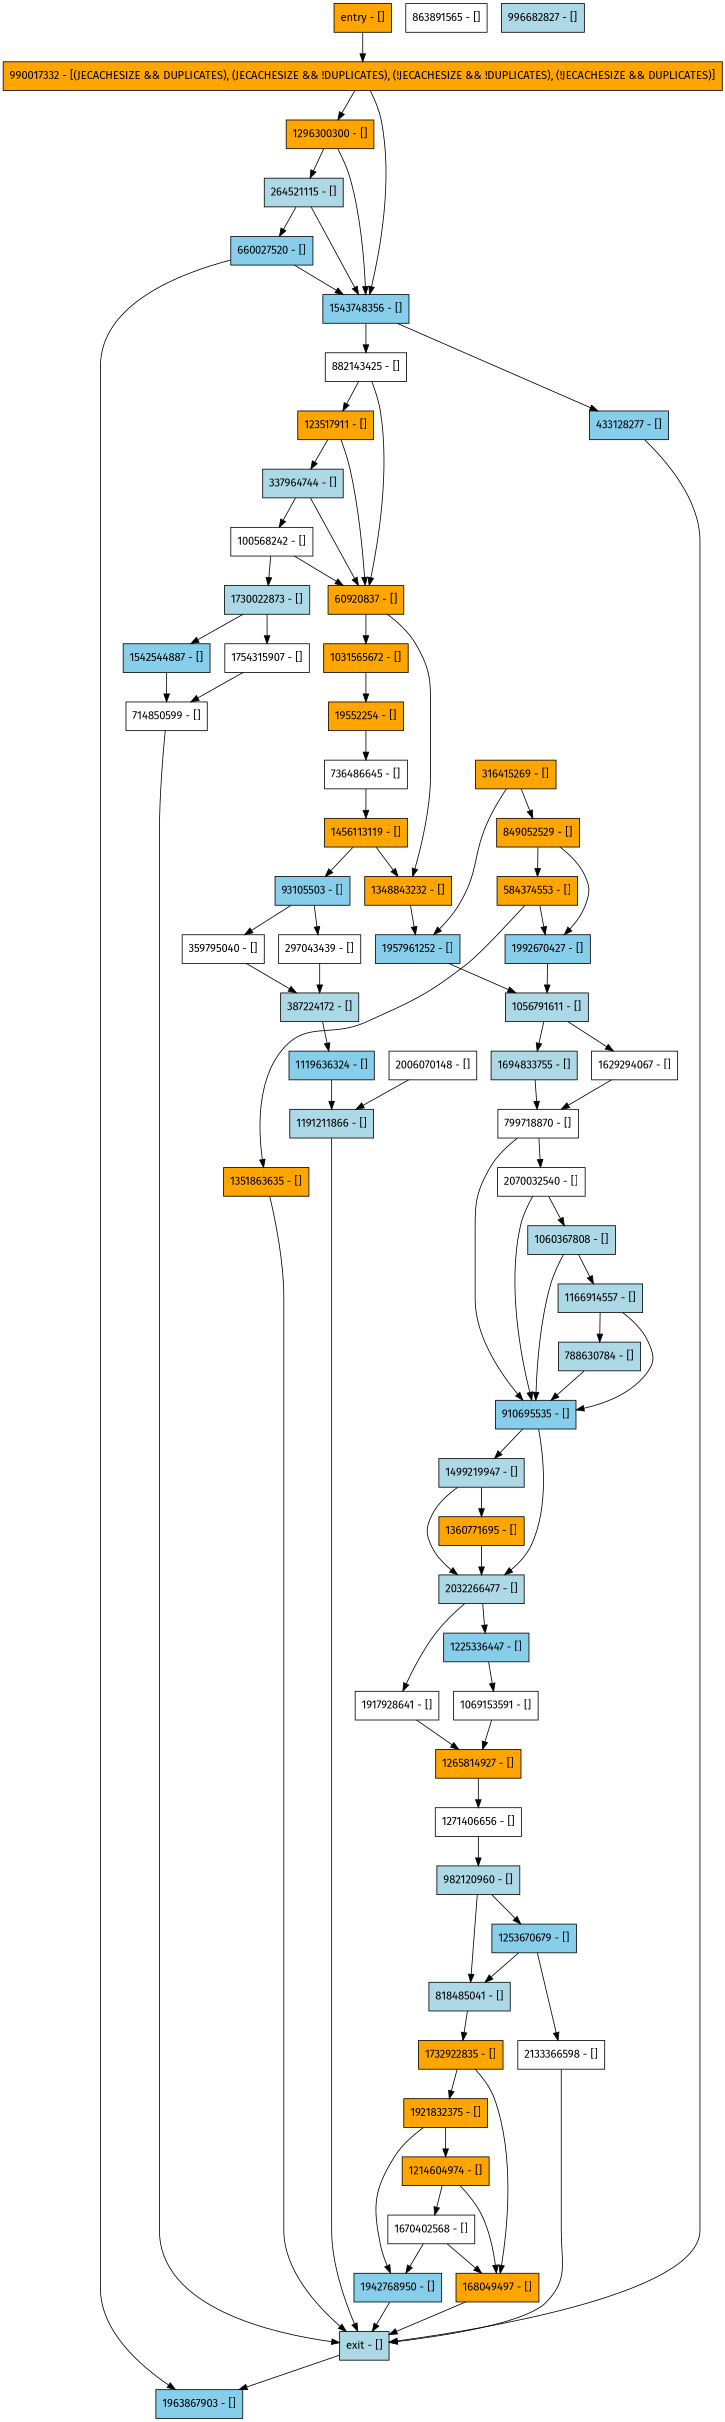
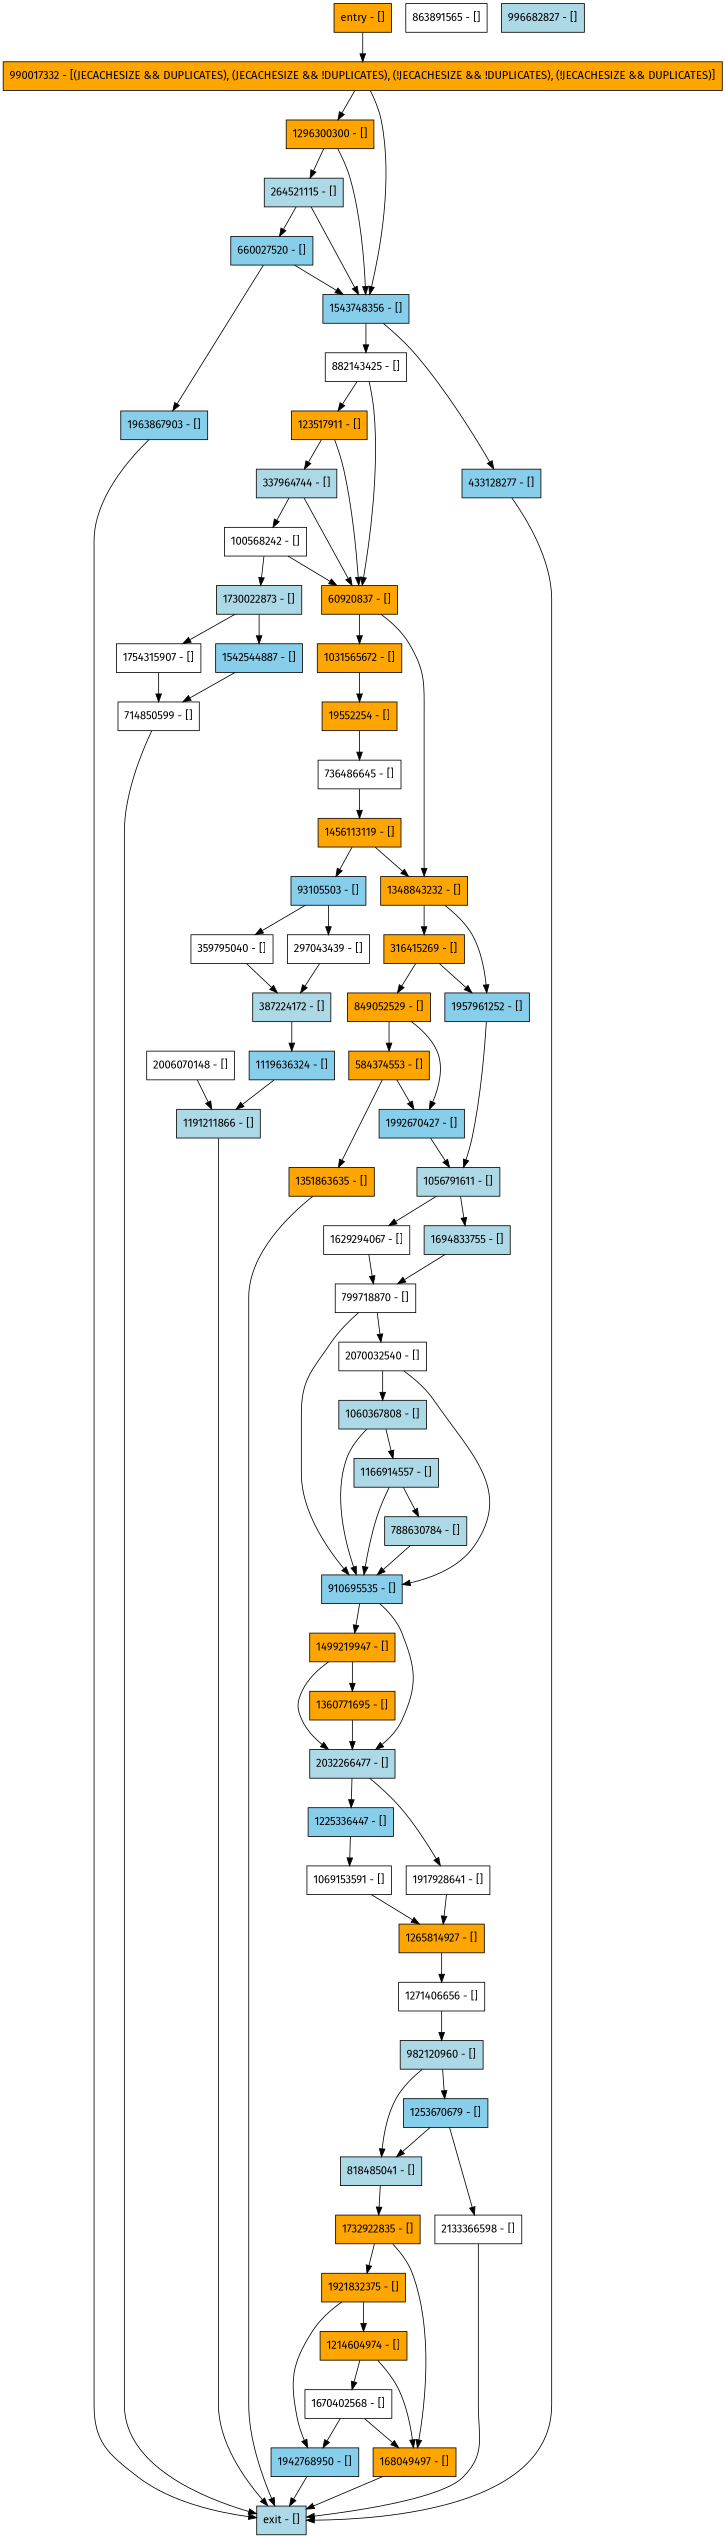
  digraph {
    fontname="Fira Sans"
    node [fillcolor=orange fontname="Fira Sans" shape=record style=filled]
    edge [fontname="Fira Sans"]
    n1 [fillcolor=white label="1271406656 - []"]
    n2 [fillcolor=lightblue label="982120960 - []"]
    n3 [label="1732922835 - []"]
    n4 [label="168049497 - []"]
    n5 [label="1921832375 - []"]
    n6 [fillcolor=lightblue label="818485041 - []"]
    n7 [fillcolor=skyblue label="1253670679 - []"]
    n8 [label="1456113119 - []"]
    n9 [fillcolor=skyblue label="93105503 - []"]
    n10 [label="1348843232 - []"]
    n11 [fillcolor=white label="1069153591 - []"]
    n12 [label="1265814927 - []"]
    n13 [fillcolor=white label="863891565 - []"]
    n14 [fillcolor=white label="359795040 - []"]
    n15 [fillcolor=white label="297043439 - []"]
    n16 [fillcolor=lightblue label="387224172 - []"]
    n17 [label="1031565672 - []"]
    n18 [label="19552254 - []"]
    n19 [fillcolor=white label="736486645 - []"]
    n20 [fillcolor=skyblue label="1119636324 - []"]
    n21 [fillcolor=skyblue label="1942768950 - []"]
    n22 [fillcolor=lightblue label="exit - []"]
    n23 [fillcolor=skyblue label="1542544887 - []"]
    n24 [fillcolor=white label="714850599 - []"]
    n25 [fillcolor=skyblue label="433128277 - []"]
    n26 [fillcolor=white label="1917928641 - []"]
    n27 [fillcolor=lightblue label="1166914557 - []"]
    n28 [fillcolor=skyblue label="910695535 - []"]
    n29 [fillcolor=lightblue label="788630784 - []"]
    n30 [fillcolor=lightblue label="2032266477 - []"]
-   n31 [fillcolor=lightblue label="1499219947 - []"]
+   n31 [label="1499219947 - []"]
    n32 [fillcolor=skyblue label="1957961252 - []"]
    n33 [label="316415269 - []"]
    n34 [fillcolor=lightblue label="996682827 - []"]
    n35 [fillcolor=skyblue label="1992670427 - []"]
    n36 [fillcolor=lightblue label="1056791611 - []"]
    n37 [fillcolor=lightblue label="1694833755 - []"]
    n38 [fillcolor=white label="1629294067 - []"]
    n39 [label="584374553 - []"]
    n40 [label="1351863635 - []"]
    n41 [fillcolor=white label="799718870 - []"]
    n42 [fillcolor=white label="2070032540 - []"]
    n43 [label="849052529 - []"]
    n44 [label="entry - []"]
    n45 [label="990017332 - [(JECACHESIZE && DUPLICATES), (JECACHESIZE && !DUPLICATES), (!JECACHESIZE && !DUPLICATES), (!JECACHESIZE && DUPLICATES)]"]
    n46 [fillcolor=skyblue label="1543748356 - []"]
    n47 [label="1296300300 - []"]
    n48 [label="1214604974 - []"]
    n49 [fillcolor=lightblue label="264521115 - []"]
    n50 [fillcolor=skyblue label="660027520 - []"]
    n51 [fillcolor=white label="882143425 - []"]
    n52 [fillcolor=skyblue label="1963867903 - []"]
    n53 [label="60920837 - []"]
    n54 [label="123517911 - []"]
    n55 [fillcolor=lightblue label="337964744 - []"]
    n56 [fillcolor=white label="100568242 - []"]
    n57 [fillcolor=lightblue label="1730022873 - []"]
    n58 [fillcolor=white label="2133366598 - []"]
    n59 [fillcolor=skyblue label="1225336447 - []"]
    n60 [label="1360771695 - []"]
    n61 [fillcolor=lightblue label="1060367808 - []"]
    n62 [fillcolor=white label="1754315907 - []"]
    n63 [fillcolor=white label="1670402568 - []"]
    n64 [fillcolor=lightblue label="1191211866 - []"]
    n65 [fillcolor=white label="2006070148 - []"]
    n1 -> n2
    n2 -> n6
    n2 -> n7
    n3 -> n4
    n3 -> n5
    n4 -> n22
    n5 -> n21
    n5 -> n48
    n6 -> n3
    n7 -> n6
    n7 -> n58
    n8 -> n9
    n8 -> n10
    n9 -> n14
    n9 -> n15
    n10 -> n32
+   n10 -> n33
    n11 -> n12
    n12 -> n1
    n14 -> n16
    n15 -> n16
    n16 -> n20
    n17 -> n18
    n18 -> n19
    n19 -> n8
    n20 -> n64
    n21 -> n22
    n23 -> n24
    n24 -> n22
    n25 -> n22
    n26 -> n12
    n27 -> n28
    n27 -> n29
    n28 -> n30
    n28 -> n31
    n29 -> n28
    n30 -> n26
    n30 -> n59
    n31 -> n30
    n31 -> n60
    n32 -> n36
    n33 -> n32
    n33 -> n43
    n35 -> n36
    n36 -> n37
    n36 -> n38
    n37 -> n41
    n38 -> n41
    n39 -> n35
    n39 -> n40
    n40 -> n22
    n41 -> n28
    n41 -> n42
    n42 -> n28
    n42 -> n61
    n43 -> n35
    n43 -> n39
    n44 -> n45
    n45 -> n46
    n45 -> n47
    n46 -> n25
    n46 -> n51
    n47 -> n46
    n47 -> n49
    n48 -> n4
    n48 -> n63
    n49 -> n46
    n49 -> n50
    n50 -> n46
    n50 -> n52
    n51 -> n53
    n51 -> n54
-   n22 -> n52
+   n52 -> n22
    n53 -> n10
    n53 -> n17
    n54 -> n53
    n54 -> n55
    n55 -> n53
    n55 -> n56
    n56 -> n53
    n56 -> n57
    n57 -> n23
    n57 -> n62
    n58 -> n22
    n59 -> n11
    n60 -> n30
    n61 -> n27
    n61 -> n28
    n62 -> n24
    n63 -> n4
    n63 -> n21
    n64 -> n22
    n65 -> n64
  }
